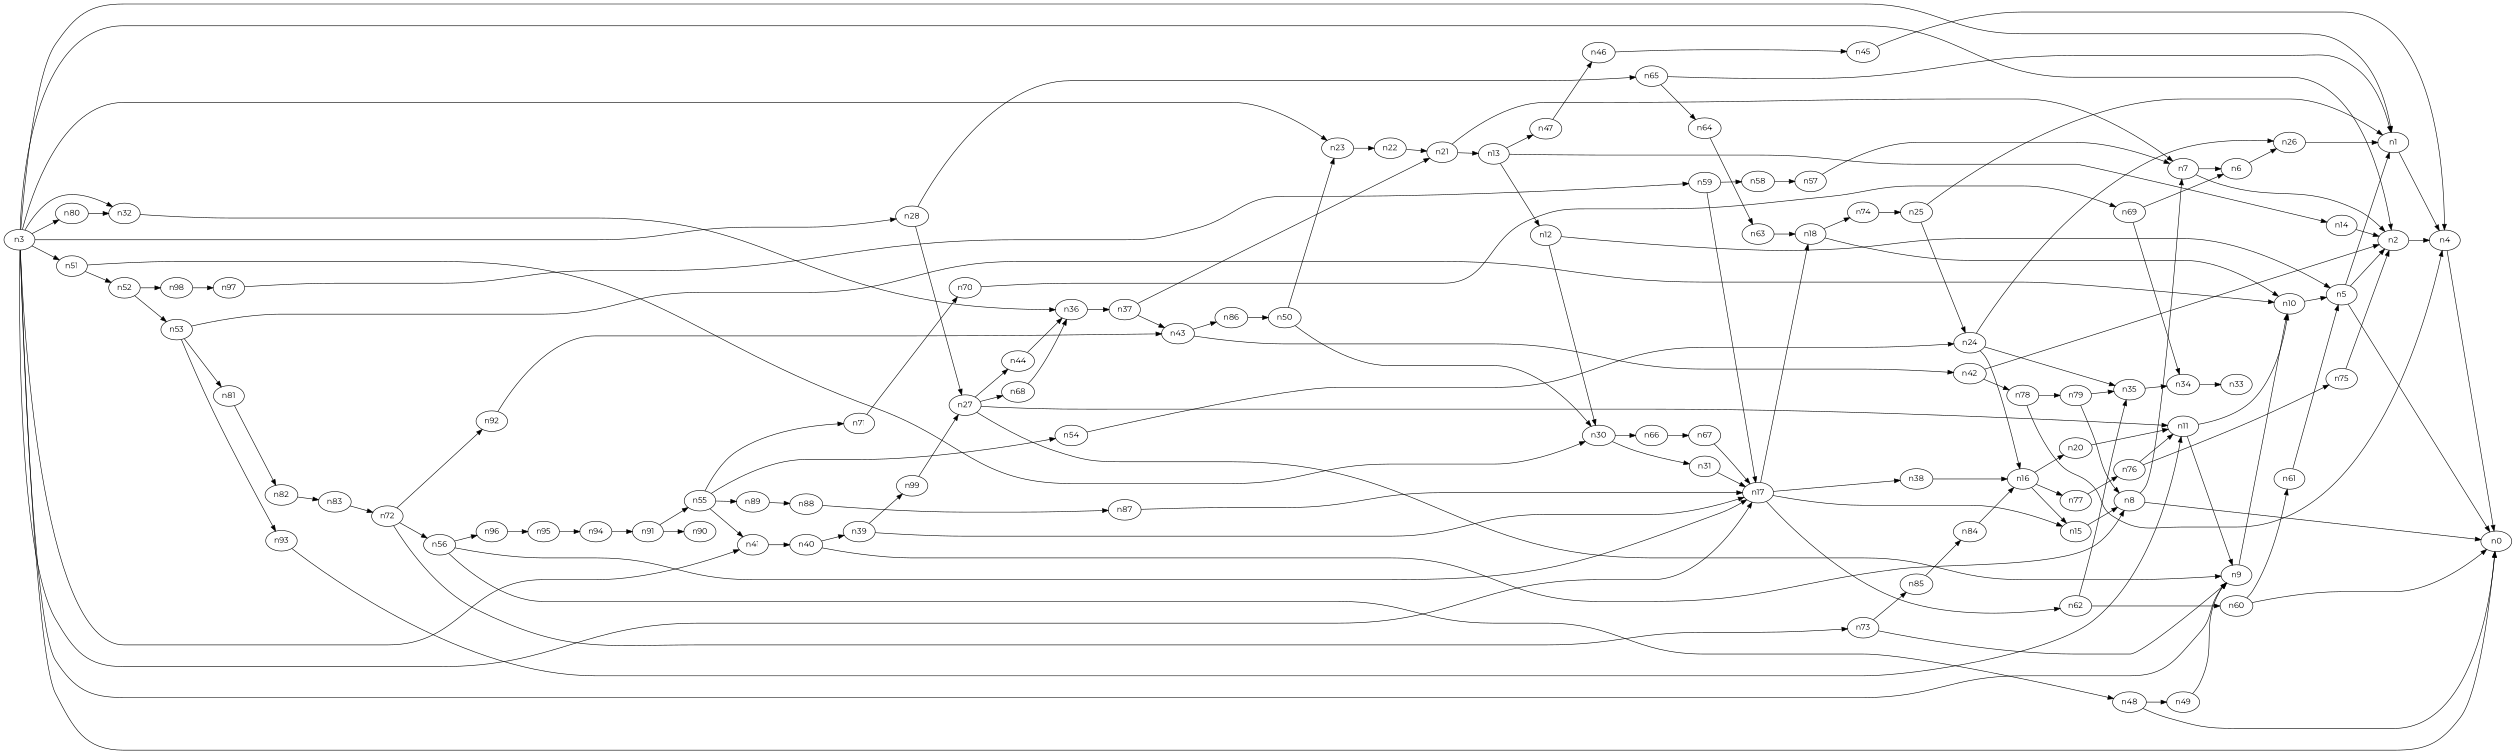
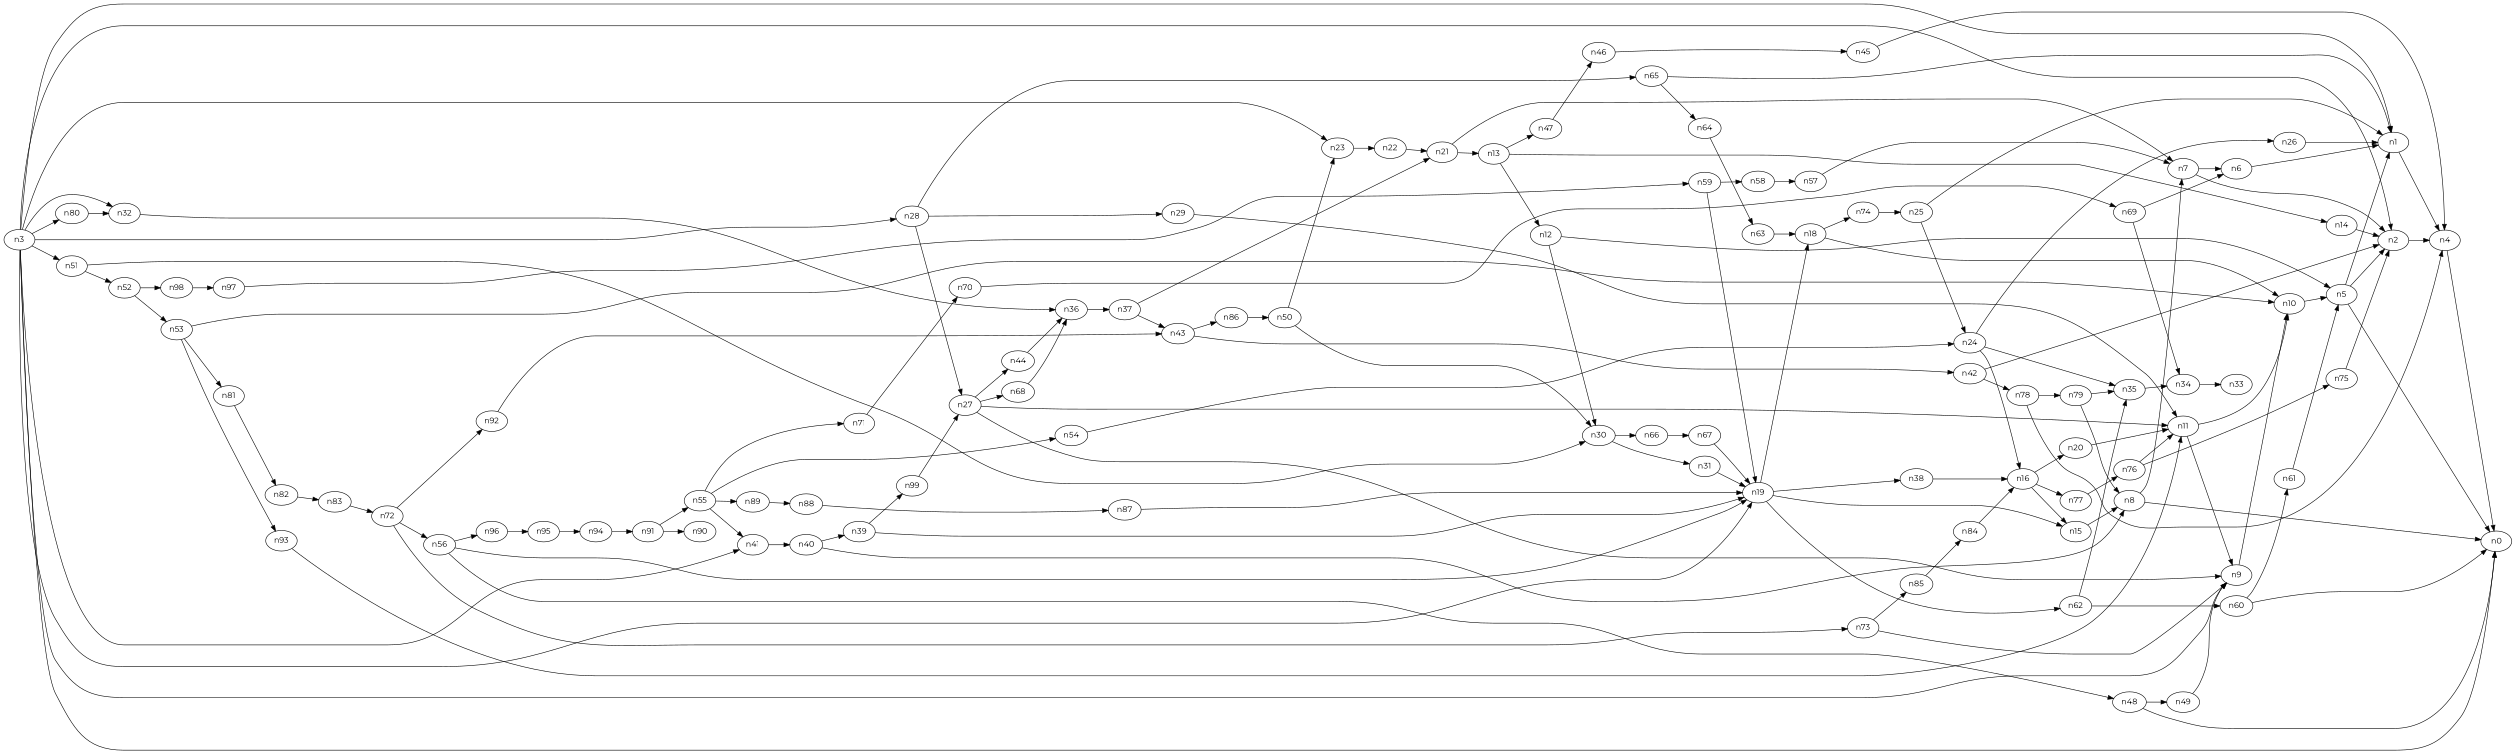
  digraph {
    fontname=Montserrat
    rankdir=LR
    node [fontname=Montserrat]
    edge [fontname=Montserrat]
    n1
    n4
    n0
    n2
    n3
    n9
-   n19 [label=n17]
+   n19
    n23
    n28
    n32
    n41
    n51
    n80
    n10
    n15
    n18
    n38
    n62
    n22
    n27
+   n29
    n65
    n36
    n40
    n30
    n52
    n5
    n8
    n74
    n16
    n35
    n60
    n21
    n11
    n44
    n68
    n64
    n37
    n39
    n31
    n66
    n53
    n98
    n6
    n7
    n12
    n67
    n13
    n14
    n47
    n46
    n45
    n20
    n77
    n76
    n75
    n25
    n24
    n34
    n61
    n26
    n33
    n63
    n43
    n42
    n86
    n78
    n50
    n99
    n79
    n48
    n49
    n81
    n93
    n97
    n82
    n59
    n83
    n54
    n55
    n71
    n89
    n70
    n88
    n69
    n87
    n56
    n96
    n95
    n94
    n57
    n58
    n72
    n73
    n92
    n85
    n84
    n91
    n90
    n1 -> n4
    n4 -> n0
    n2 -> n4
    n3 -> n1
    n3 -> n0
    n3 -> n2
    n3 -> n9
    n3 -> n19
    n3 -> n23
    n3 -> n28
    n3 -> n32
    n3 -> n41
    n3 -> n51
    n3 -> n80
    n9 -> n10
    n19 -> n15
    n19 -> n18
    n19 -> n38
    n19 -> n62
    n23 -> n22
    n28 -> n27
+   n28 -> n29
    n28 -> n65
    n32 -> n36
    n41 -> n40
    n51 -> n30
    n51 -> n52
    n80 -> n32
    n10 -> n5
    n15 -> n8
    n18 -> n10
    n18 -> n74
    n38 -> n16
    n62 -> n35
    n62 -> n60
    n22 -> n21
    n27 -> n9
    n27 -> n11
    n27 -> n44
    n27 -> n68
+   n29 -> n11
    n65 -> n1
    n65 -> n64
    n36 -> n37
    n40 -> n8
    n40 -> n39
    n30 -> n31
    n30 -> n66
    n52 -> n53
    n52 -> n98
    n5 -> n1
    n5 -> n0
    n5 -> n2
    n8 -> n0
    n8 -> n7
    n74 -> n25
    n16 -> n15
    n16 -> n20
    n16 -> n77
    n35 -> n34
    n60 -> n0
    n60 -> n61
    n21 -> n7
    n21 -> n13
    n11 -> n9
    n11 -> n10
    n44 -> n36
    n68 -> n36
    n64 -> n63
    n37 -> n21
    n37 -> n43
    n39 -> n19
    n39 -> n99
    n31 -> n19
    n66 -> n67
    n53 -> n10
    n53 -> n81
    n53 -> n93
    n98 -> n97
-   n6 -> n26
+   n6 -> n1
    n7 -> n2
    n7 -> n6
    n12 -> n30
    n12 -> n5
    n67 -> n19
    n13 -> n12
    n13 -> n14
    n13 -> n47
    n14 -> n2
    n47 -> n46
    n46 -> n45
    n45 -> n4
    n20 -> n11
    n77 -> n76
    n76 -> n11
    n76 -> n75
    n75 -> n2
    n25 -> n1
    n25 -> n24
    n24 -> n16
    n24 -> n35
    n24 -> n26
    n34 -> n33
    n61 -> n5
    n26 -> n1
    n63 -> n18
    n43 -> n42
    n43 -> n86
    n42 -> n2
    n42 -> n78
    n86 -> n50
    n78 -> n4
    n78 -> n79
    n50 -> n23
    n50 -> n30
    n99 -> n27
    n79 -> n8
    n79 -> n35
    n48 -> n0
    n48 -> n49
    n49 -> n9
    n81 -> n82
    n93 -> n11
    n97 -> n59
    n82 -> n83
    n59 -> n19
    n59 -> n58
    n83 -> n72
    n54 -> n24
    n55 -> n41
    n55 -> n54
    n55 -> n71
    n55 -> n89
    n71 -> n70
    n89 -> n88
    n70 -> n69
    n88 -> n87
    n69 -> n6
    n69 -> n34
    n87 -> n19
    n56 -> n19
    n56 -> n48
    n56 -> n96
    n96 -> n95
    n95 -> n94
    n94 -> n91
    n57 -> n7
    n58 -> n57
    n72 -> n56
    n72 -> n73
    n72 -> n92
    n73 -> n9
    n73 -> n85
    n92 -> n43
    n85 -> n84
    n84 -> n16
    n91 -> n55
    n91 -> n90
  }
